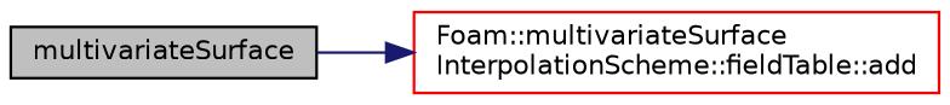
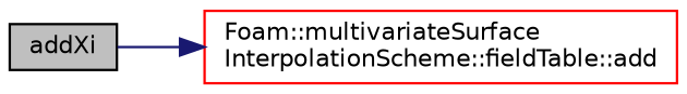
  digraph {
    rankdir=LR
    node [fontname=Helvetica fontsize=10 shape=record]
-   n1 [color=black fillcolor=grey75 fontcolor=black height=0.2 label=multivariateSurface style=filled width=0.4]
+   n1 [color=black fillcolor=grey75 fontcolor=black height=0.2 label=addXi style=filled width=0.4]
    n2 [color=red height=0.2 label="Foam::multivariateSurface\lInterpolationScheme::fieldTable::add" width=0.4]
    n1 -> n2 [color=midnightblue fontname=Helvetica fontsize=10 labelfontname=Helvetica labelfontsize=10 style=solid]
  }
